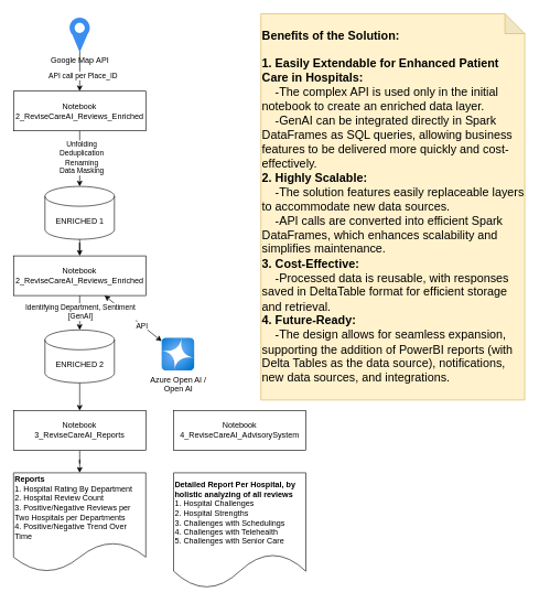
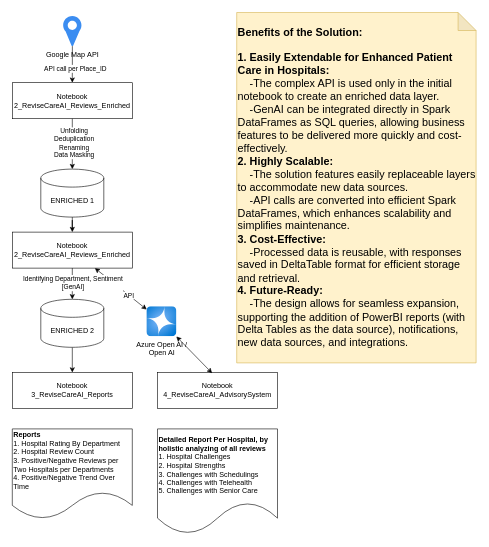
  <mxCell id="0" />
  <mxCell id="1" parent="0" />
  <mxCell id="2" style="edgeStyle=orthogonalEdgeStyle;rounded=0;orthogonalLoop=1;jettySize=auto;html=1;entryX=0.5;entryY=0;entryDx=0;entryDy=0;" edge="1" parent="1" source="3" target="12"><mxGeometry relative="1" as="geometry" /></mxCell>
  <mxCell id="3" value="ENRICHED 1" style="shape=cylinder3;whiteSpace=wrap;html=1;boundedLbl=1;backgroundOutline=1;size=15;" vertex="1" parent="1"><mxGeometry x="67.5" y="281" width="105" height="80" as="geometry" /></mxCell>
  <mxCell id="4" style="edgeStyle=orthogonalEdgeStyle;rounded=0;orthogonalLoop=1;jettySize=auto;html=1;" edge="1" parent="1" source="6" target="7"><mxGeometry relative="1" as="geometry"><mxPoint x="120" y="150" as="targetPoint" /></mxGeometry></mxCell>
  <mxCell id="5" value="API call per Place_ID" style="edgeLabel;html=1;align=center;verticalAlign=middle;resizable=0;points=[];" vertex="1" connectable="0" parent="4"><mxGeometry x="-0.013" y="4" relative="1" as="geometry"><mxPoint y="7" as="offset" /></mxGeometry></mxCell>
  <mxCell id="6" value="Google Map&amp;nbsp;&lt;span style=&quot;background-color: initial;&quot;&gt;API&lt;/span&gt;" style="sketch=0;html=1;aspect=fixed;strokeColor=none;shadow=0;fillColor=#3B8DF1;verticalAlign=top;labelPosition=center;verticalLabelPosition=bottom;shape=mxgraph.gcp2.maps_api" vertex="1" parent="1"><mxGeometry x="104.75" y="26" width="30.5" height="50" as="geometry" /></mxCell>
  <mxCell id="7" value="Notebook&lt;div&gt;2_ReviseCareAI_Reviews_Enriched&lt;br&gt;&lt;/div&gt;" style="rounded=0;whiteSpace=wrap;html=1;" vertex="1" parent="1"><mxGeometry x="20" y="137" width="200" height="60" as="geometry" /></mxCell>
  <mxCell id="8" style="edgeStyle=orthogonalEdgeStyle;rounded=0;orthogonalLoop=1;jettySize=auto;html=1;entryX=0.5;entryY=0;entryDx=0;entryDy=0;entryPerimeter=0;" edge="1" parent="1" source="7" target="3"><mxGeometry relative="1" as="geometry" /></mxCell>
  <mxCell id="9" value="&lt;div&gt;Unfolding&lt;/div&gt;&lt;div&gt;Deduplication&lt;/div&gt;&lt;div&gt;Renaming&lt;/div&gt;&lt;div&gt;Data Masking&lt;/div&gt;" style="edgeLabel;html=1;align=center;verticalAlign=middle;resizable=0;points=[];" vertex="1" connectable="0" parent="8"><mxGeometry x="-0.066" y="2" relative="1" as="geometry"><mxPoint y="1" as="offset" /></mxGeometry></mxCell>
  <mxCell id="10" style="rounded=0;orthogonalLoop=1;jettySize=auto;html=1;startArrow=classic;startFill=1;" edge="1" parent="1" source="12" target="17"><mxGeometry relative="1" as="geometry" /></mxCell>
  <mxCell id="11" value="API" style="edgeLabel;html=1;align=center;verticalAlign=middle;resizable=0;points=[];" vertex="1" connectable="0" parent="10"><mxGeometry x="0.307" y="-1" relative="1" as="geometry"><mxPoint as="offset" /></mxGeometry></mxCell>
  <mxCell id="12" value="Notebook&lt;div&gt;2_ReviseCareAI_Reviews_Enriched&lt;/div&gt;" style="rounded=0;whiteSpace=wrap;html=1;" vertex="1" parent="1"><mxGeometry x="20" y="386" width="200" height="60" as="geometry" /></mxCell>
  <mxCell id="13" style="edgeStyle=orthogonalEdgeStyle;rounded=0;orthogonalLoop=1;jettySize=auto;html=1;" edge="1" parent="1" source="14" target="19"><mxGeometry relative="1" as="geometry" /></mxCell>
  <mxCell id="14" value="ENRICHED 2" style="shape=cylinder3;whiteSpace=wrap;html=1;boundedLbl=1;backgroundOutline=1;size=15;" vertex="1" parent="1"><mxGeometry x="67.5" y="498" width="105" height="80" as="geometry" /></mxCell>
  <mxCell id="15" style="edgeStyle=orthogonalEdgeStyle;rounded=0;orthogonalLoop=1;jettySize=auto;html=1;entryX=0.5;entryY=0;entryDx=0;entryDy=0;entryPerimeter=0;" edge="1" parent="1" source="12" target="14"><mxGeometry relative="1" as="geometry" /></mxCell>
  <mxCell id="16" value="Identifying Department, Sentiment&lt;div&gt;[GenAI]&lt;/div&gt;" style="edgeLabel;html=1;align=center;verticalAlign=middle;resizable=0;points=[];" vertex="1" connectable="0" parent="15"><mxGeometry x="-0.084" relative="1" as="geometry"><mxPoint as="offset" /></mxGeometry></mxCell>
  <mxCell id="17" value="&lt;div&gt;Azure Open AI /&lt;/div&gt;Open AI" style="image;aspect=fixed;html=1;points=[];align=center;fontSize=12;image=img/lib/azure2/ai_machine_learning/Azure_OpenAI.svg;" vertex="1" parent="1"><mxGeometry x="244" y="510" width="50" height="50" as="geometry" /></mxCell>
- <mxCell id="18" style="edgeStyle=orthogonalEdgeStyle;rounded=0;orthogonalLoop=1;jettySize=auto;html=1;entryX=0.5;entryY=0;entryDx=0;entryDy=0;" edge="1" parent="1" source="19" target="20"><mxGeometry relative="1" as="geometry" /></mxCell>
  <mxCell id="19" value="Notebook&lt;div&gt;3_ReviseCareAI_Reports&lt;/div&gt;" style="rounded=0;whiteSpace=wrap;html=1;" vertex="1" parent="1"><mxGeometry x="20" y="620" width="200" height="60" as="geometry" /></mxCell>
  <mxCell id="20" value="&lt;b&gt;Reports&lt;/b&gt;&lt;div&gt;1. Hospital Rating By Department&lt;/div&gt;&lt;div&gt;2. Hospital Review Count&lt;/div&gt;&lt;div&gt;3. Positive/Negative Reviews per Two Hospitals per Departments&lt;/div&gt;&lt;div&gt;4. Positive/Negative Trend Over Time&lt;/div&gt;" style="shape=document;whiteSpace=wrap;html=1;boundedLbl=1;align=left;" vertex="1" parent="1"><mxGeometry x="20" y="714" width="200" height="150" as="geometry" /></mxCell>
  <mxCell id="21" value="Notebook&lt;div&gt;4_ReviseCareAI_AdvisorySystem&lt;/div&gt;" style="rounded=0;whiteSpace=wrap;html=1;" vertex="1" parent="1"><mxGeometry x="262" y="620" width="200" height="60" as="geometry" /></mxCell>
+ <mxCell id="22" style="rounded=0;orthogonalLoop=1;jettySize=auto;html=1;entryX=0.455;entryY=0.017;entryDx=0;entryDy=0;entryPerimeter=0;startArrow=classic;startFill=1;" edge="1" parent="1" source="17" target="21"><mxGeometry relative="1" as="geometry" /></mxCell>
  <mxCell id="23" value="&lt;b&gt;Detailed Report Per Hospital, by holistic analyzing of all reviews&lt;/b&gt;&lt;div&gt;1. Hospital Challenges&lt;/div&gt;&lt;div&gt;2. Hospital Strengths&lt;/div&gt;&lt;div&gt;3. Challenges with Schedulings&lt;/div&gt;&lt;div&gt;4. Challenges with Telehealth&lt;/div&gt;&lt;div&gt;5. Challenges with Senior Care&lt;/div&gt;" style="shape=document;whiteSpace=wrap;html=1;boundedLbl=1;align=left;" vertex="1" parent="1"><mxGeometry x="262" y="714" width="200" height="175" as="geometry" /></mxCell>
  <mxCell id="24" value="&lt;b&gt;Benefits of the Solution:&lt;/b&gt;&lt;div style=&quot;font-size: 18px;&quot;&gt;&lt;b&gt;&lt;br&gt;&lt;/b&gt;&lt;/div&gt;&lt;div style=&quot;font-size: 18px;&quot;&gt;&lt;div&gt;&lt;b&gt;1. Easily Extendable for Enhanced Patient Care in Hospitals:&lt;/b&gt;&lt;/div&gt;&lt;div&gt;&amp;nbsp; &amp;nbsp; -The complex API is used only in the initial notebook to create an enriched data layer.&lt;/div&gt;&lt;div&gt;&amp;nbsp; &amp;nbsp; -GenAI can be integrated directly in Spark DataFrames as SQL queries, allowing business features to be delivered more quickly and cost-effectively.&lt;/div&gt;&lt;div&gt;&lt;b&gt;2. Highly Scalable:&lt;/b&gt;&lt;/div&gt;&lt;div&gt;&amp;nbsp; &amp;nbsp; -The solution features easily replaceable layers to accommodate new data sources.&lt;/div&gt;&lt;div&gt;&amp;nbsp; &amp;nbsp; -API calls are converted into efficient Spark DataFrames, which enhances scalability and simplifies maintenance.&lt;/div&gt;&lt;div&gt;&lt;b&gt;3. Cost-Effective:&lt;/b&gt;&lt;/div&gt;&lt;div&gt;&amp;nbsp; &amp;nbsp; -Processed data is reusable, with responses saved in DeltaTable format for efficient storage and retrieval.&lt;/div&gt;&lt;div&gt;&lt;b&gt;4. Future-Ready:&lt;/b&gt;&lt;/div&gt;&lt;div&gt;&amp;nbsp; &amp;nbsp; -The design allows for seamless expansion, supporting the addition of PowerBI reports (with Delta Tables as the data source), notifications, new data sources, and integrations.&lt;/div&gt;&lt;/div&gt;" style="shape=note;whiteSpace=wrap;html=1;backgroundOutline=1;darkOpacity=0.05;fillColor=#fff2cc;strokeColor=#d6b656;align=left;fontSize=18;" vertex="1" parent="1"><mxGeometry x="394" y="20" width="399" height="584" as="geometry" /></mxCell>
